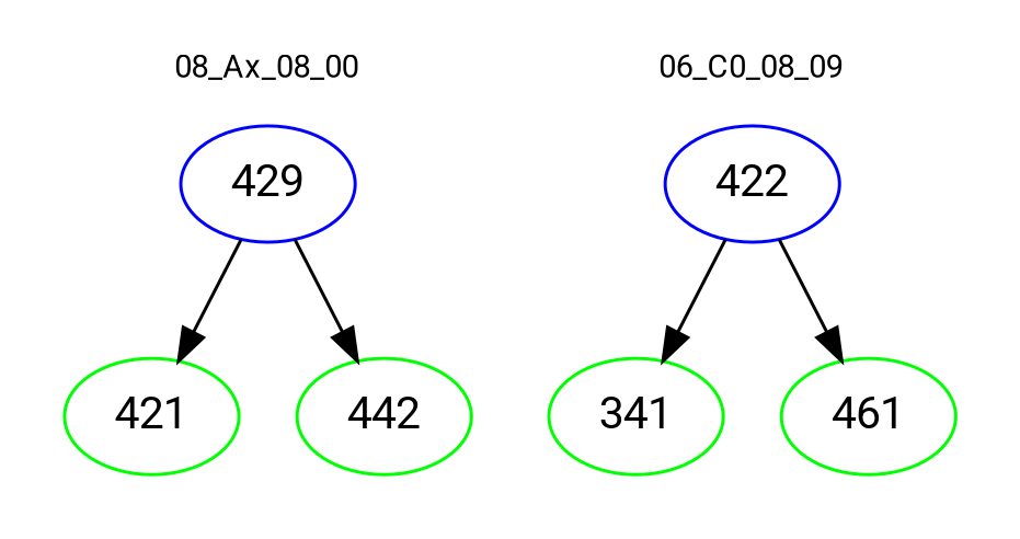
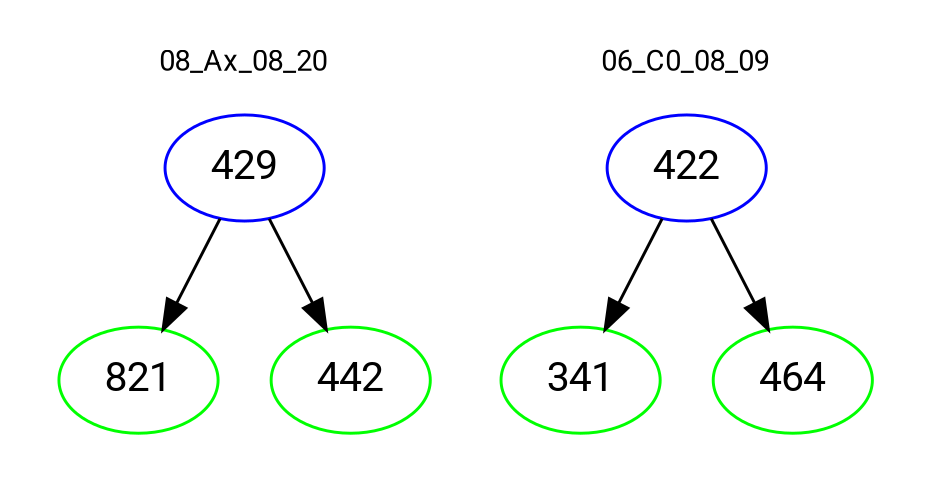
  digraph {
    fontname=Roboto
    node [color=green fontname=Roboto]
    edge [color=black fontname=Roboto]
    n1 [color=blue label=429]
-   n2 [label=421]
+   n2 [label=821]
    n3 [label=442]
    n4 [color=blue label=422]
    n5 [label=341]
-   n6 [label=461]
+   n6 [label=464]
    subgraph cluster_1 {
      color=white
      fontsize=10
-     label="08_Ax_08_00"
+     label="08_Ax_08_20"
      n1
      n2
      n3
    }
    subgraph cluster_2 {
      color=white
      fontsize=10
      label="06_C0_08_09"
      n4
      n5
      n6
    }
    n1 -> n2
    n1 -> n3
    n4 -> n5
    n4 -> n6
  }
